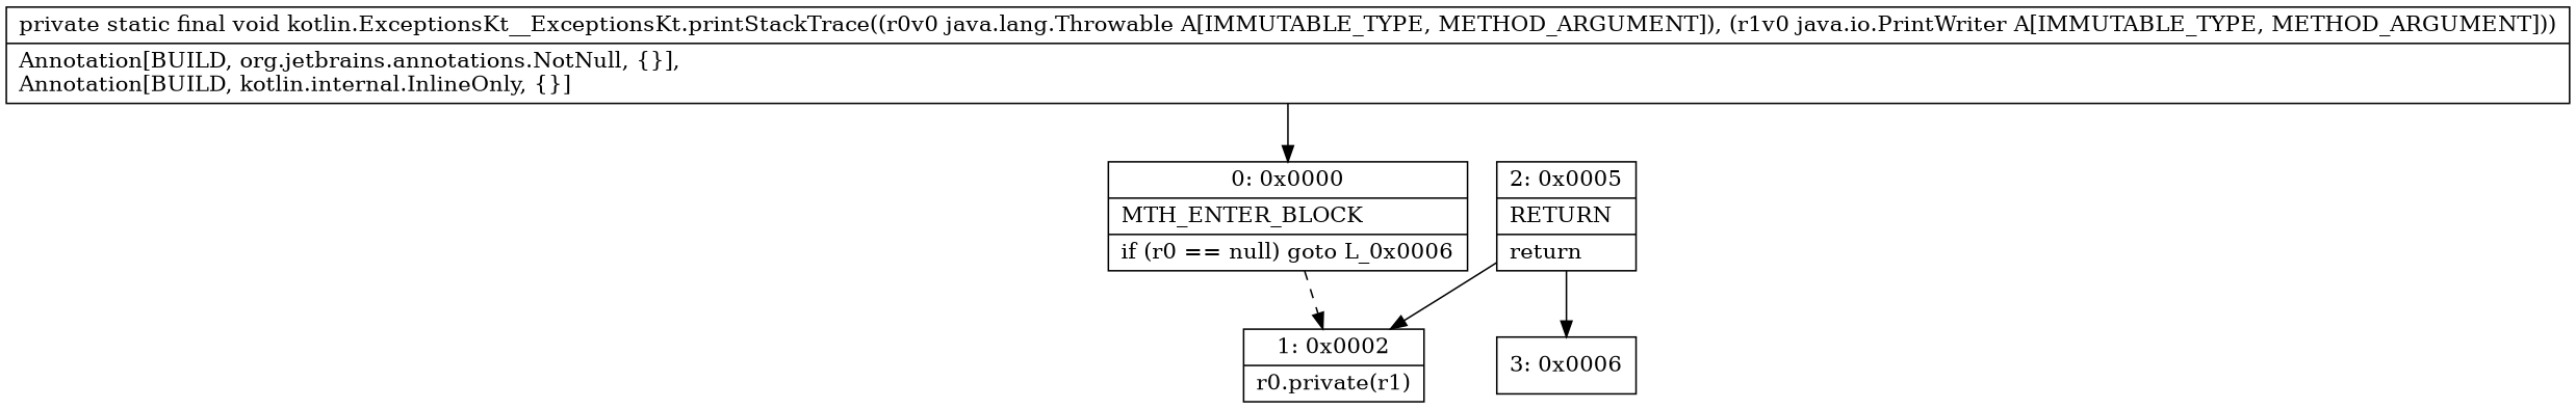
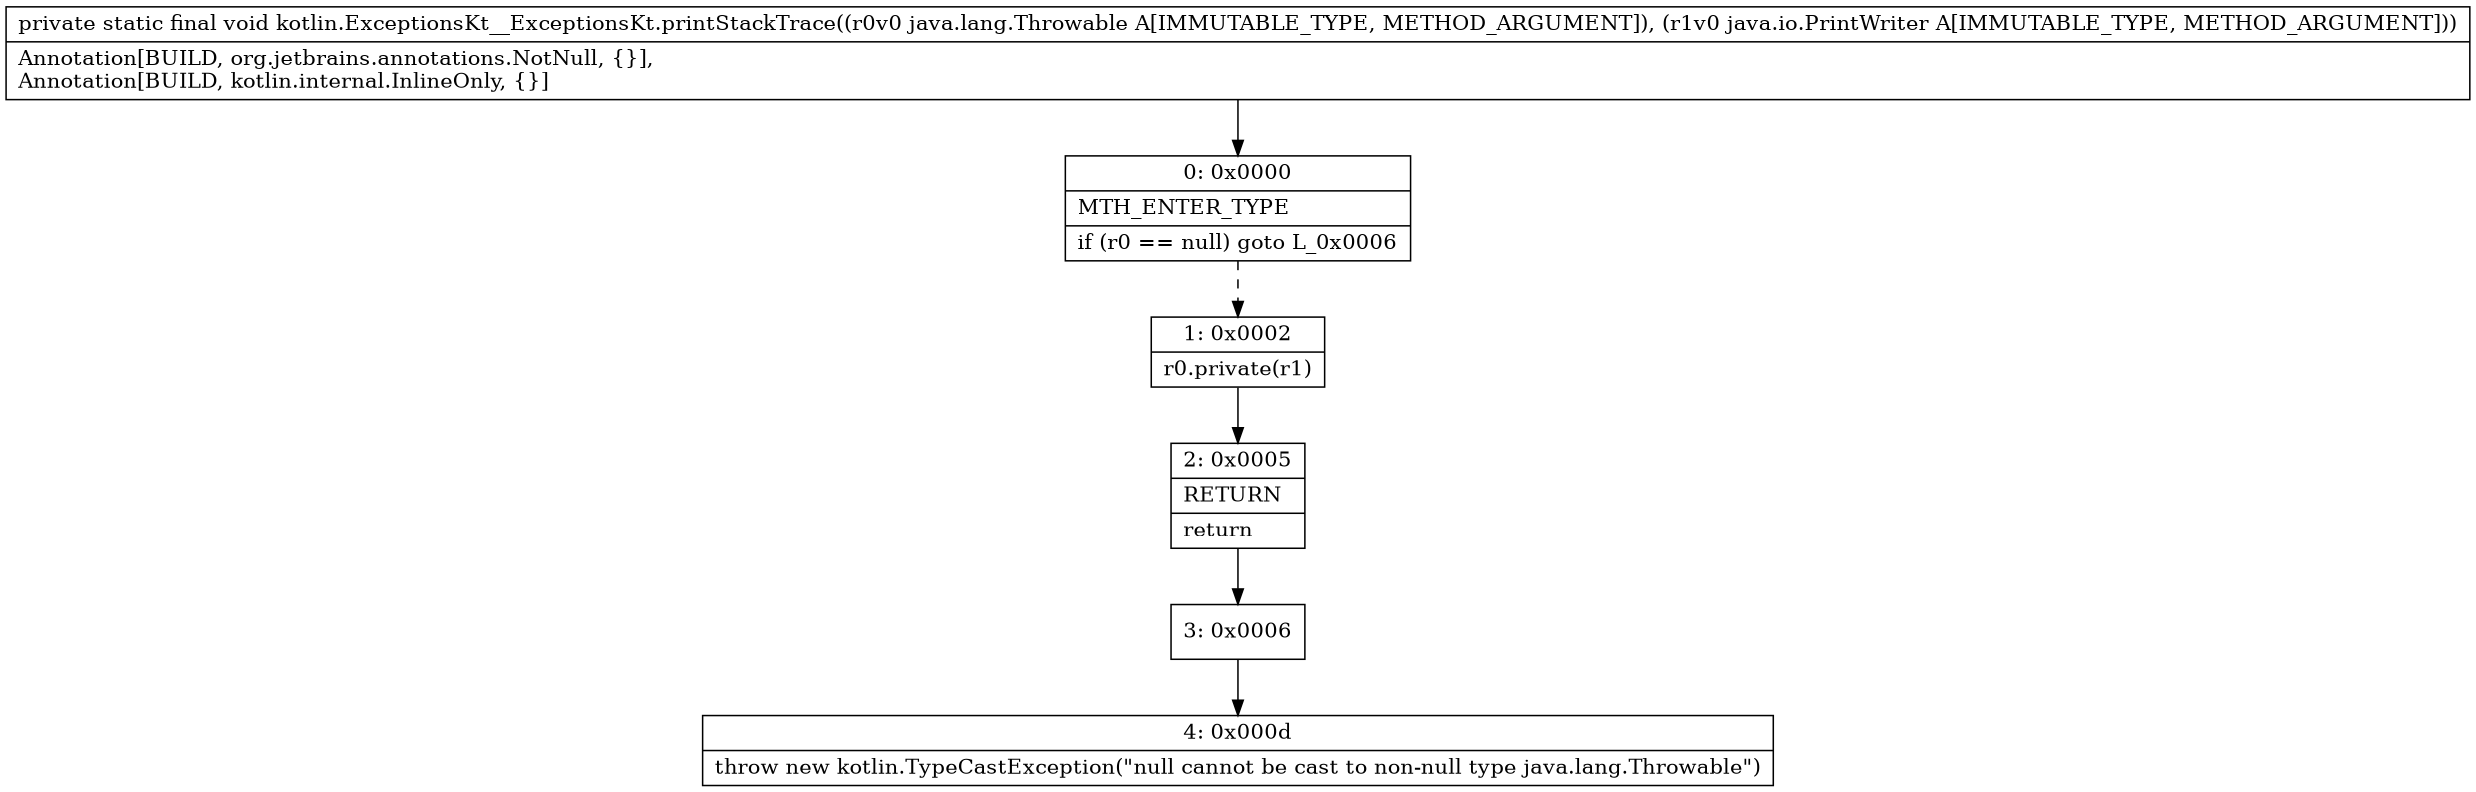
  digraph {
    node [shape=record]
-   n1 [label="{0\:\ 0x0000|MTH_ENTER_BLOCK\l|if (r0 == null) goto L_0x0006\l}"]
+   n1 [label="{0\:\ 0x0000|MTH_ENTER_TYPE\l|if (r0 == null) goto L_0x0006\l}"]
    n2 [label="{1\:\ 0x0002|r0.private(r1)\l}"]
    n3 [label="{2\:\ 0x0005|RETURN\l|return\l}"]
    n4 [label="{3\:\ 0x0006}"]
+   n5 [label="{4\:\ 0x000d|throw new kotlin.TypeCastException(\"null cannot be cast to non\-null type java.lang.Throwable\")\l}"]
    n6 [label="{private static final void kotlin.ExceptionsKt__ExceptionsKt.printStackTrace((r0v0 java.lang.Throwable A[IMMUTABLE_TYPE, METHOD_ARGUMENT]), (r1v0 java.io.PrintWriter A[IMMUTABLE_TYPE, METHOD_ARGUMENT]))  | Annotation[BUILD, org.jetbrains.annotations.NotNull, \{\}], \lAnnotation[BUILD, kotlin.internal.InlineOnly, \{\}]\l}"]
    n1 -> n2 [style=dashed]
-   n3 -> n2
+   n2 -> n3
    n3 -> n4
+   n4 -> n5
    n6 -> n1
  }
